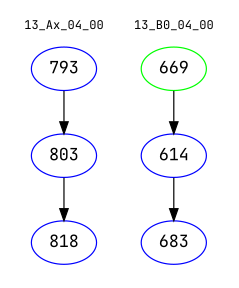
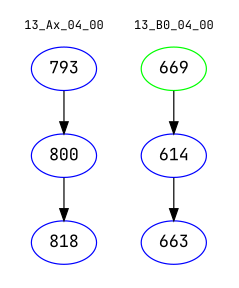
  digraph {
    fontname="JetBrains Mono"
    node [color=blue fontname="JetBrains Mono"]
    edge [color=black fontname="JetBrains Mono"]
    n1 [label=793]
-   n2 [label=803]
+   n2 [label=800]
    n3 [label=818]
    n4 [color=green label=669]
    n5 [label=614]
-   n6 [label=683]
+   n6 [label=663]
    subgraph cluster_1 {
      color=white
      fontsize=10
      label="13_Ax_04_00"
      n1
      n2
      n3
    }
    subgraph cluster_2 {
      color=white
      fontsize=10
      label="13_B0_04_00"
      n4
      n5
      n6
    }
    n1 -> n2
    n2 -> n3
    n4 -> n5
    n5 -> n6
  }
